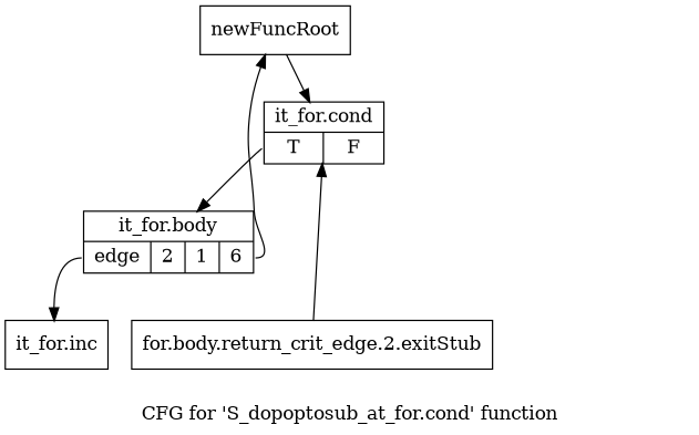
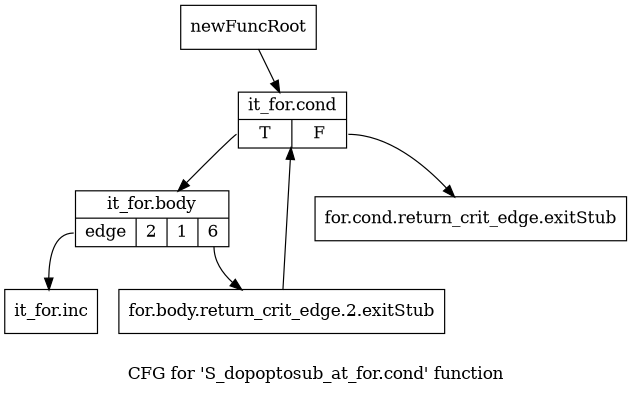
  digraph {
    label="CFG for 'S_dopoptosub_at_for.cond' function"
    node [shape=record]
    n1 [label="{newFuncRoot}"]
    n2 [label="{it_for.cond|{<s0>T|<s1>F}}"]
+   n3 [label="{for.cond.return_crit_edge.exitStub}"]
    n4 [label="{it_for.body|{<s0>edge|<s1>2|<s2>1|<s3>6}}"]
    n5 [label="{for.body.return_crit_edge.2.exitStub}"]
    n6 [label="{it_for.inc}"]
    n1 -> n2
+   n2 -> n3 [tailport=s1]
    n2 -> n4 [tailport=s0]
-   n4 -> n1 [tailport=s3]
+   n4 -> n5 [tailport=s3]
    n4 -> n6 [tailport=s0]
    n5 -> n2
  }
